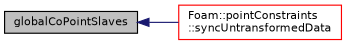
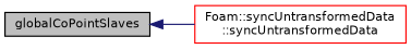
  digraph {
    rankdir=LR
    fontname="DejaVu Sans"
    node [fontname="DejaVu Sans" fontsize=10 shape=record]
    n1 [color=black fillcolor=grey75 fontcolor=black height=0.2 label=globalCoPointSlaves style=filled width=0.4]
-   n2 [color=red height=0.2 label="Foam::pointConstraints\l::syncUntransformedData" width=0.4]
+   n2 [color=red height=0.2 label="Foam::syncUntransformedData\l::syncUntransformedData" width=0.4]
    n1 -> n2 [color=midnightblue dir=back fontname="DejaVu Sans" fontsize=10 labelfontname=Helvetica labelfontsize=10 style=solid]
  }
